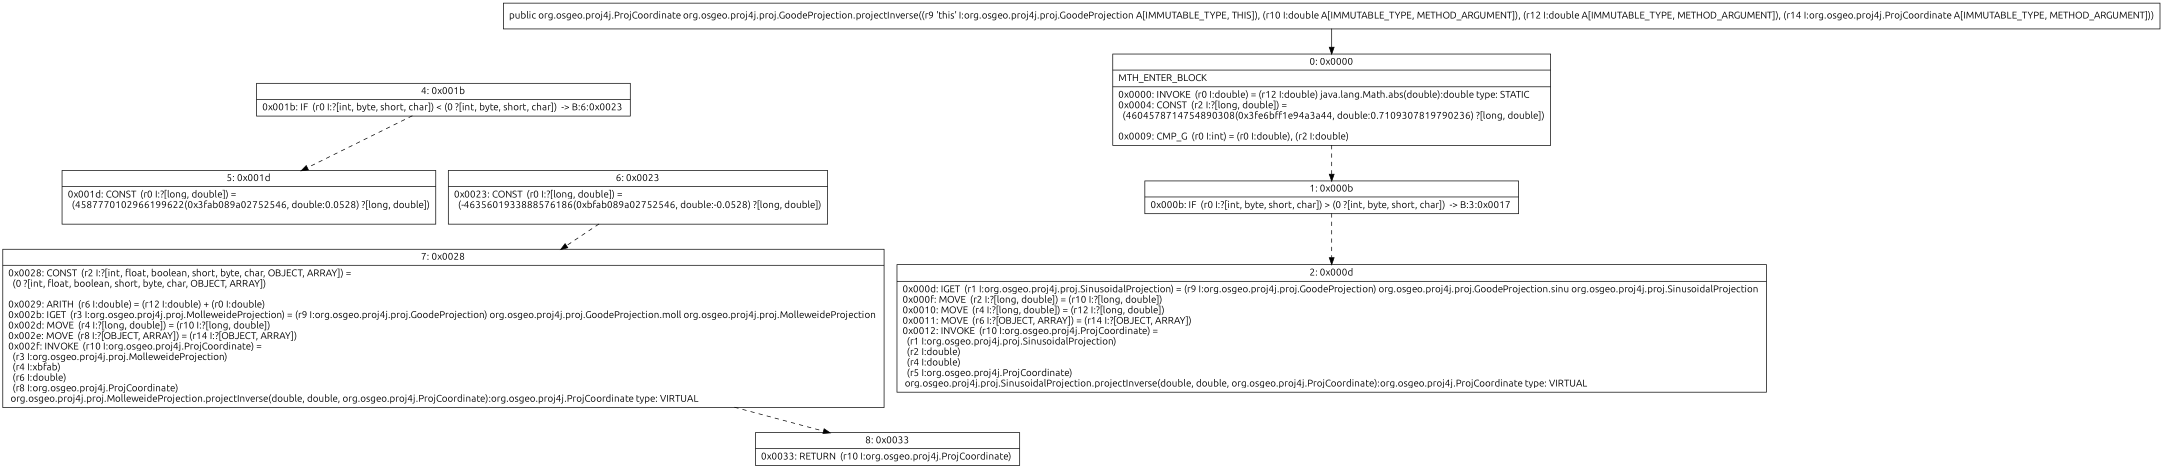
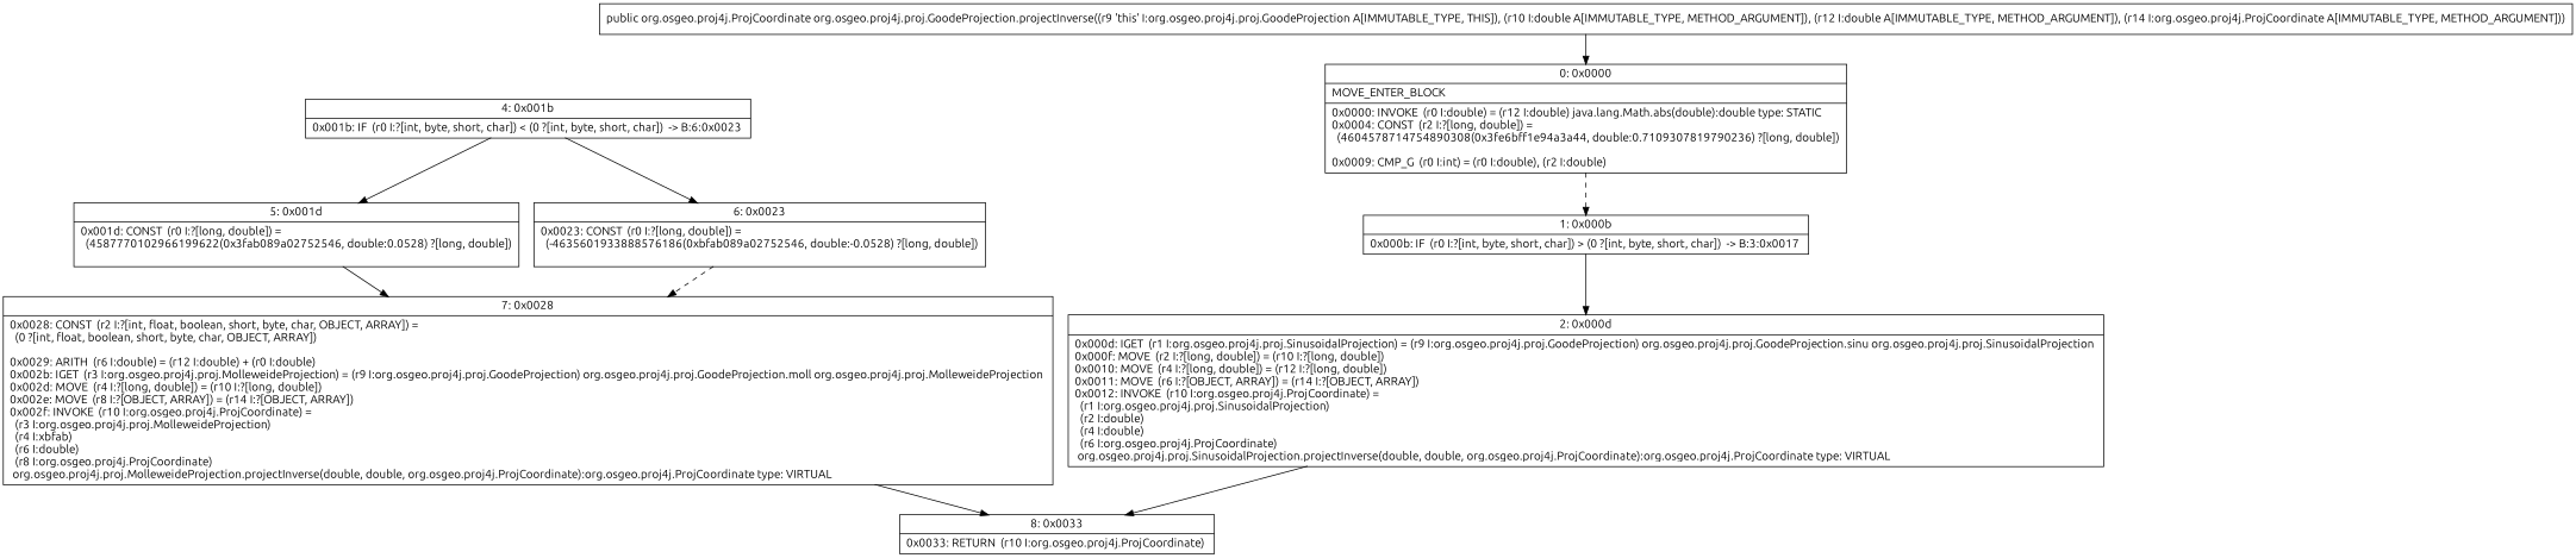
  digraph {
    fontname=Ubuntu
    node [fontname=Ubuntu shape=record]
    edge [fontname=Ubuntu]
-   n1 [label="{0\:\ 0x0000|MTH_ENTER_BLOCK\l|0x0000: INVOKE  (r0 I:double) = (r12 I:double) java.lang.Math.abs(double):double type: STATIC \l0x0004: CONST  (r2 I:?[long, double]) = \l  (4604578714754890308(0x3fe6bff1e94a3a44, double:0.7109307819790236) ?[long, double])\l \l0x0009: CMP_G  (r0 I:int) = (r0 I:double), (r2 I:double) \l}"]
+   n1 [label="{0\:\ 0x0000|MOVE_ENTER_BLOCK\l|0x0000: INVOKE  (r0 I:double) = (r12 I:double) java.lang.Math.abs(double):double type: STATIC \l0x0004: CONST  (r2 I:?[long, double]) = \l  (4604578714754890308(0x3fe6bff1e94a3a44, double:0.7109307819790236) ?[long, double])\l \l0x0009: CMP_G  (r0 I:int) = (r0 I:double), (r2 I:double) \l}"]
    n2 [label="{1\:\ 0x000b|0x000b: IF  (r0 I:?[int, byte, short, char]) \> (0 ?[int, byte, short, char])  \-\> B:3:0x0017 \l}"]
-   n3 [label="{2\:\ 0x000d|0x000d: IGET  (r1 I:org.osgeo.proj4j.proj.SinusoidalProjection) = (r9 I:org.osgeo.proj4j.proj.GoodeProjection) org.osgeo.proj4j.proj.GoodeProjection.sinu org.osgeo.proj4j.proj.SinusoidalProjection \l0x000f: MOVE  (r2 I:?[long, double]) = (r10 I:?[long, double]) \l0x0010: MOVE  (r4 I:?[long, double]) = (r12 I:?[long, double]) \l0x0011: MOVE  (r6 I:?[OBJECT, ARRAY]) = (r14 I:?[OBJECT, ARRAY]) \l0x0012: INVOKE  (r10 I:org.osgeo.proj4j.ProjCoordinate) = \l  (r1 I:org.osgeo.proj4j.proj.SinusoidalProjection)\l  (r2 I:double)\l  (r4 I:double)\l  (r5 I:org.osgeo.proj4j.ProjCoordinate)\l org.osgeo.proj4j.proj.SinusoidalProjection.projectInverse(double, double, org.osgeo.proj4j.ProjCoordinate):org.osgeo.proj4j.ProjCoordinate type: VIRTUAL \l}"]
+   n3 [label="{2\:\ 0x000d|0x000d: IGET  (r1 I:org.osgeo.proj4j.proj.SinusoidalProjection) = (r9 I:org.osgeo.proj4j.proj.GoodeProjection) org.osgeo.proj4j.proj.GoodeProjection.sinu org.osgeo.proj4j.proj.SinusoidalProjection \l0x000f: MOVE  (r2 I:?[long, double]) = (r10 I:?[long, double]) \l0x0010: MOVE  (r4 I:?[long, double]) = (r12 I:?[long, double]) \l0x0011: MOVE  (r6 I:?[OBJECT, ARRAY]) = (r14 I:?[OBJECT, ARRAY]) \l0x0012: INVOKE  (r10 I:org.osgeo.proj4j.ProjCoordinate) = \l  (r1 I:org.osgeo.proj4j.proj.SinusoidalProjection)\l  (r2 I:double)\l  (r4 I:double)\l  (r6 I:org.osgeo.proj4j.ProjCoordinate)\l org.osgeo.proj4j.proj.SinusoidalProjection.projectInverse(double, double, org.osgeo.proj4j.ProjCoordinate):org.osgeo.proj4j.ProjCoordinate type: VIRTUAL \l}"]
    n4 [label="{8\:\ 0x0033|0x0033: RETURN  (r10 I:org.osgeo.proj4j.ProjCoordinate) \l}"]
    n5 [label="{4\:\ 0x001b|0x001b: IF  (r0 I:?[int, byte, short, char]) \< (0 ?[int, byte, short, char])  \-\> B:6:0x0023 \l}"]
    n6 [label="{5\:\ 0x001d|0x001d: CONST  (r0 I:?[long, double]) = \l  (4587770102966199622(0x3fab089a02752546, double:0.0528) ?[long, double])\l \l}"]
    n7 [label="{6\:\ 0x0023|0x0023: CONST  (r0 I:?[long, double]) = \l  (\-4635601933888576186(0xbfab089a02752546, double:\-0.0528) ?[long, double])\l \l}"]
    n8 [label="{7\:\ 0x0028|0x0028: CONST  (r2 I:?[int, float, boolean, short, byte, char, OBJECT, ARRAY]) = \l  (0 ?[int, float, boolean, short, byte, char, OBJECT, ARRAY])\l \l0x0029: ARITH  (r6 I:double) = (r12 I:double) + (r0 I:double) \l0x002b: IGET  (r3 I:org.osgeo.proj4j.proj.MolleweideProjection) = (r9 I:org.osgeo.proj4j.proj.GoodeProjection) org.osgeo.proj4j.proj.GoodeProjection.moll org.osgeo.proj4j.proj.MolleweideProjection \l0x002d: MOVE  (r4 I:?[long, double]) = (r10 I:?[long, double]) \l0x002e: MOVE  (r8 I:?[OBJECT, ARRAY]) = (r14 I:?[OBJECT, ARRAY]) \l0x002f: INVOKE  (r10 I:org.osgeo.proj4j.ProjCoordinate) = \l  (r3 I:org.osgeo.proj4j.proj.MolleweideProjection)\l  (r4 I:xbfab)\l  (r6 I:double)\l  (r8 I:org.osgeo.proj4j.ProjCoordinate)\l org.osgeo.proj4j.proj.MolleweideProjection.projectInverse(double, double, org.osgeo.proj4j.ProjCoordinate):org.osgeo.proj4j.ProjCoordinate type: VIRTUAL \l}"]
    n9 [label="{public org.osgeo.proj4j.ProjCoordinate org.osgeo.proj4j.proj.GoodeProjection.projectInverse((r9 'this' I:org.osgeo.proj4j.proj.GoodeProjection A[IMMUTABLE_TYPE, THIS]), (r10 I:double A[IMMUTABLE_TYPE, METHOD_ARGUMENT]), (r12 I:double A[IMMUTABLE_TYPE, METHOD_ARGUMENT]), (r14 I:org.osgeo.proj4j.ProjCoordinate A[IMMUTABLE_TYPE, METHOD_ARGUMENT])) }"]
    n1 -> n2 [style=dashed]
-   n2 -> n3 [style=dashed]
-   n5 -> n6 [style=dashed]
+   n2 -> n3 [style=solid]
+   n3 -> n4
+   n5 -> n6 [style=solid]
+   n5 -> n7
+   n6 -> n8
    n7 -> n8 [style=dashed]
-   n8 -> n4 [style=dashed]
+   n8 -> n4
    n9 -> n1
  }
